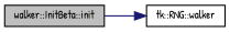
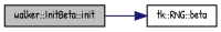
  digraph {
    rankdir=LR
    fontname="Patrick Hand"
    node [color=black fontname="Patrick Hand" fontsize=9 shape=record]
    n1 [fillcolor=grey75 fontcolor=black height=0.2 label="walker::InitBeta::init" style=filled width=0.4]
-   n2 [height=0.2 label="tk::RNG::walker" width=0.4]
+   n2 [height=0.2 label="tk::RNG::beta" width=0.4]
    n1 -> n2 [color=midnightblue fontname="Patrick Hand" fontsize=9 labelfontname="sans-serif" labelfontsize=9 style=solid]
  }
